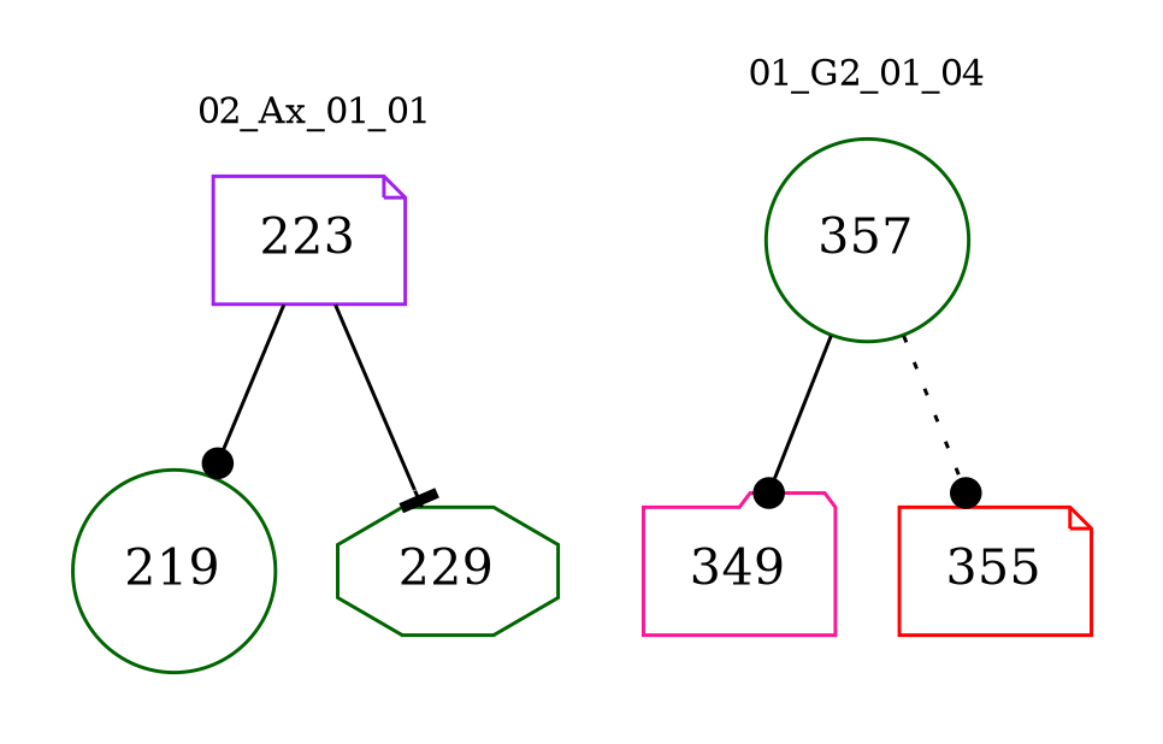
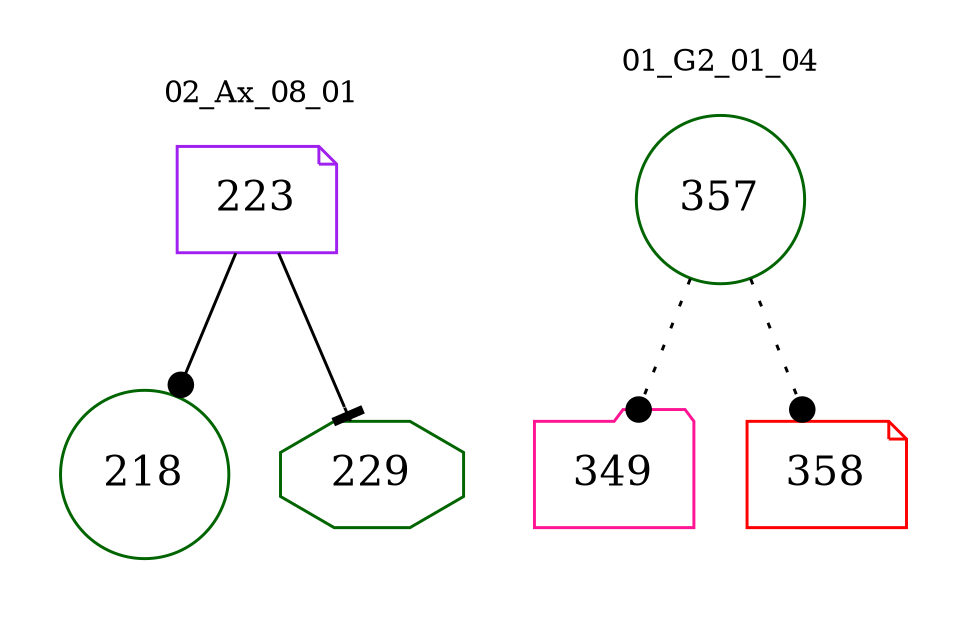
  digraph {
    node [color=darkgreen shape=note]
    edge [arrowhead=dot color=black style=solid]
    n1 [color=purple label=223]
-   n2 [label=219 shape=circle]
+   n2 [label=218 shape=circle]
    n3 [label=229 shape=octagon]
    n4 [label=357 shape=circle]
    n5 [color=deeppink label=349 shape=folder]
-   n6 [color=red label=355]
+   n6 [color=red label=358]
    subgraph cluster_1 {
      color=white
      fontsize=10
-     label="02_Ax_01_01"
+     label="02_Ax_08_01"
      n1
      n2
      n3
    }
    subgraph cluster_2 {
      color=white
      fontsize=10
      label="01_G2_01_04"
      n4
      n5
      n6
    }
    n1 -> n2
    n1 -> n3 [arrowhead=tee]
-   n4 -> n5
+   n4 -> n5 [style=dotted]
    n4 -> n6 [style=dotted]
  }
